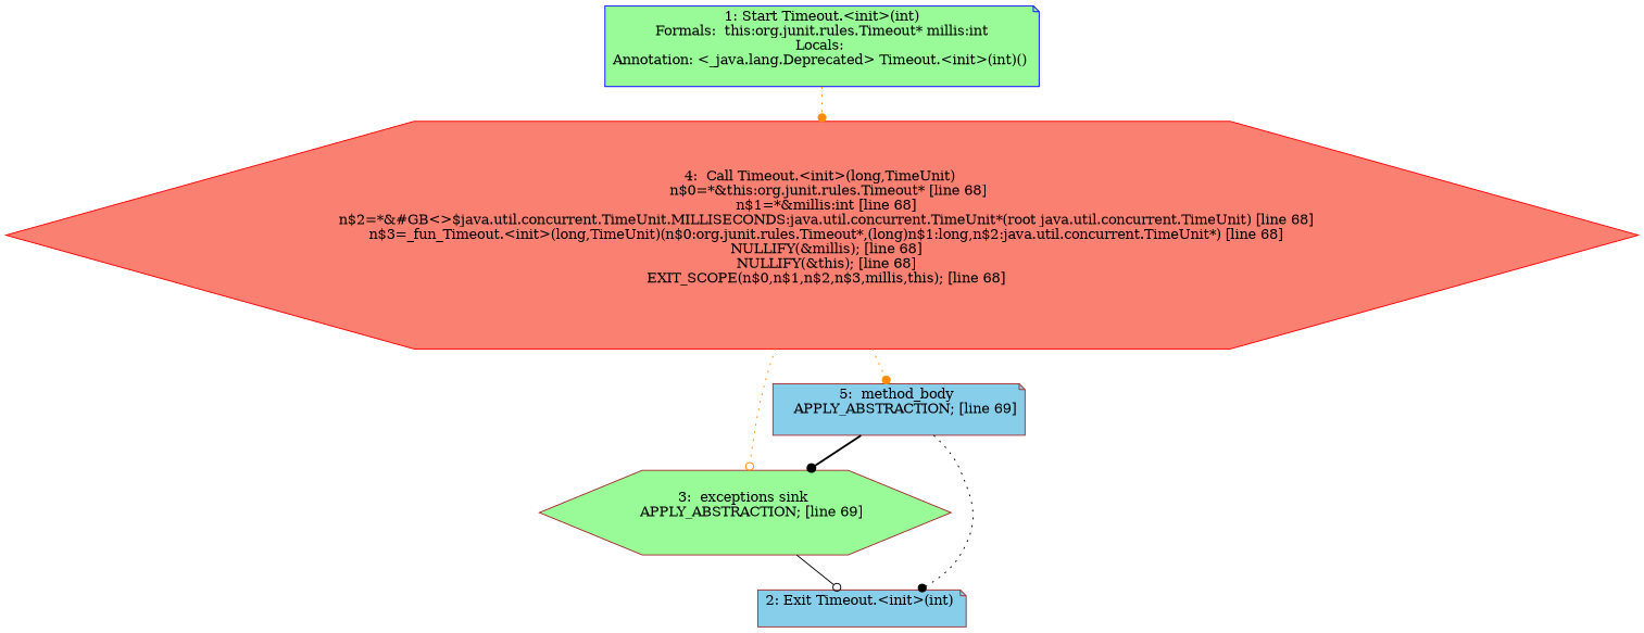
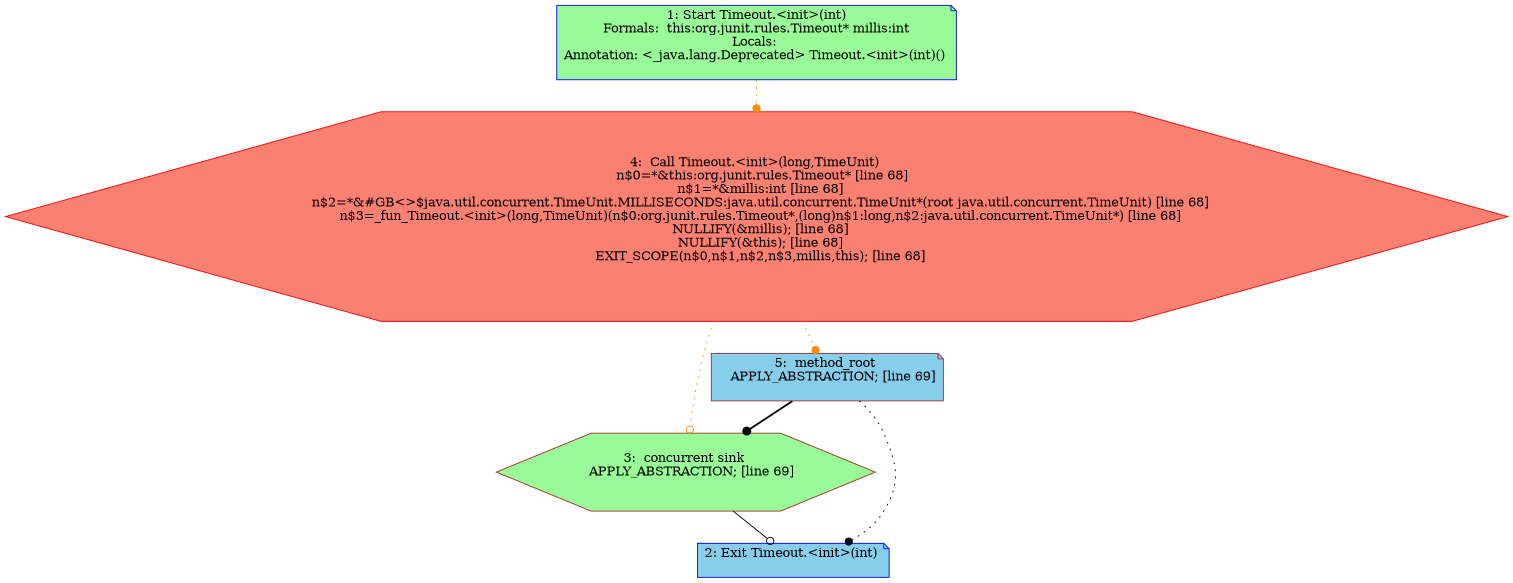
  digraph {
    node [color=blue fillcolor=palegreen shape=note style=filled]
    edge [arrowhead=dot color=darkorange style=dotted]
    n1 [label="1: Start Timeout.<init>(int)\nFormals:  this:org.junit.rules.Timeout* millis:int\nLocals: \nAnnotation: <_java.lang.Deprecated> Timeout.<init>(int)() \n  "]
    n2 [color=red fillcolor=salmon label="4:  Call Timeout.<init>(long,TimeUnit) \n   n$0=*&this:org.junit.rules.Timeout* [line 68]\n  n$1=*&millis:int [line 68]\n  n$2=*&#GB<>$java.util.concurrent.TimeUnit.MILLISECONDS:java.util.concurrent.TimeUnit*(root java.util.concurrent.TimeUnit) [line 68]\n  n$3=_fun_Timeout.<init>(long,TimeUnit)(n$0:org.junit.rules.Timeout*,(long)n$1:long,n$2:java.util.concurrent.TimeUnit*) [line 68]\n  NULLIFY(&millis); [line 68]\n  NULLIFY(&this); [line 68]\n  EXIT_SCOPE(n$0,n$1,n$2,n$3,millis,this); [line 68]\n " shape=hexagon]
-   n3 [color=brown label="3:  exceptions sink \n   APPLY_ABSTRACTION; [line 69]\n " shape=hexagon]
-   n4 [color=brown fillcolor=skyblue label="5:  method_body \n   APPLY_ABSTRACTION; [line 69]\n "]
-   n5 [color=brown fillcolor=skyblue label="2: Exit Timeout.<init>(int) \n  "]
+   n3 [color=brown label="3:  concurrent sink \n   APPLY_ABSTRACTION; [line 69]\n " shape=hexagon]
+   n4 [color=brown fillcolor=skyblue label="5:  method_root \n   APPLY_ABSTRACTION; [line 69]\n "]
+   n5 [fillcolor=skyblue label="2: Exit Timeout.<init>(int) \n  "]
    n1 -> n2
    n2 -> n3 [arrowhead=odot]
    n2 -> n4
    n3 -> n5 [arrowhead=odot color=black style=solid]
    n4 -> n3 [color=black style=bold]
    n4 -> n5 [color=black]
  }
